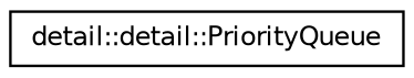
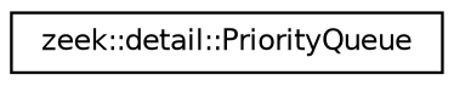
  digraph {
    rankdir=TB
-   n1 [color=black fillcolor=white fontname=Helvetica fontsize=10 height=0.2 label="detail::detail::PriorityQueue" shape=record style=filled width=0.4]
+   n1 [color=black fillcolor=white fontname=Helvetica fontsize=10 height=0.2 label="zeek::detail::PriorityQueue" shape=record style=filled width=0.4]
  }
